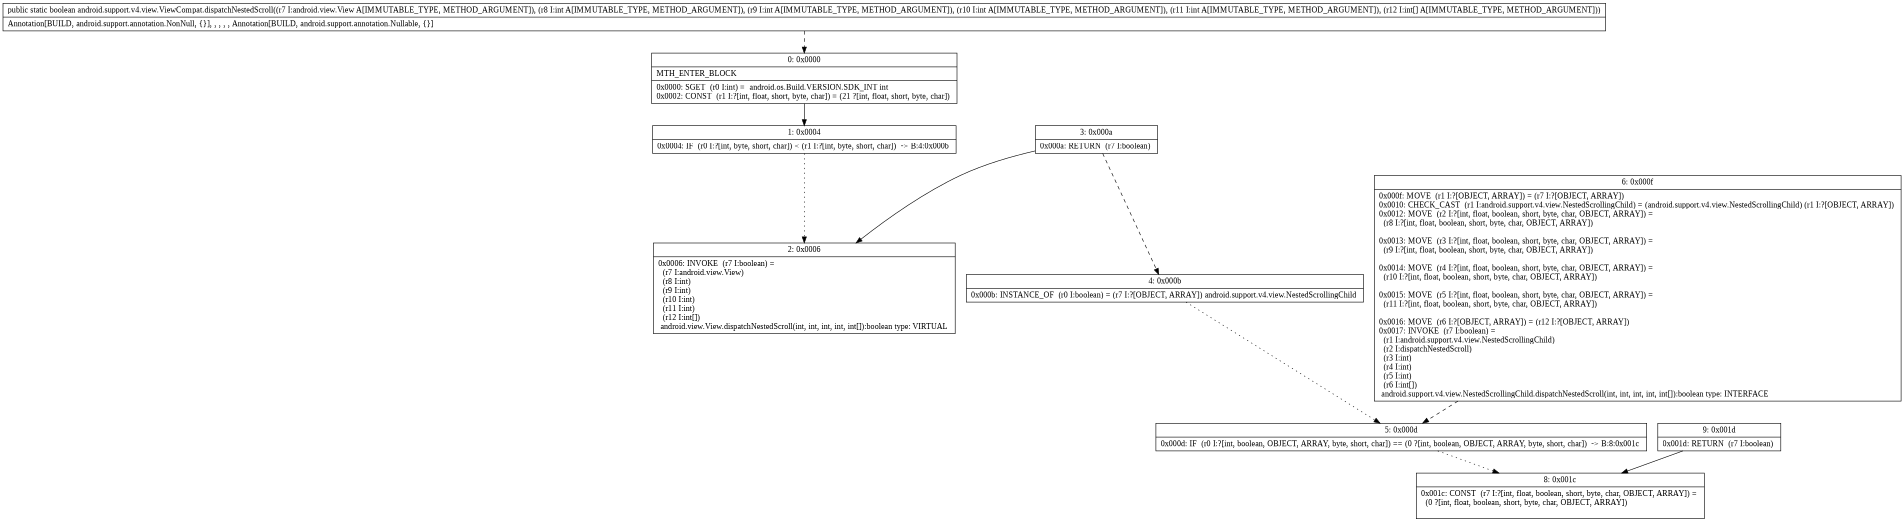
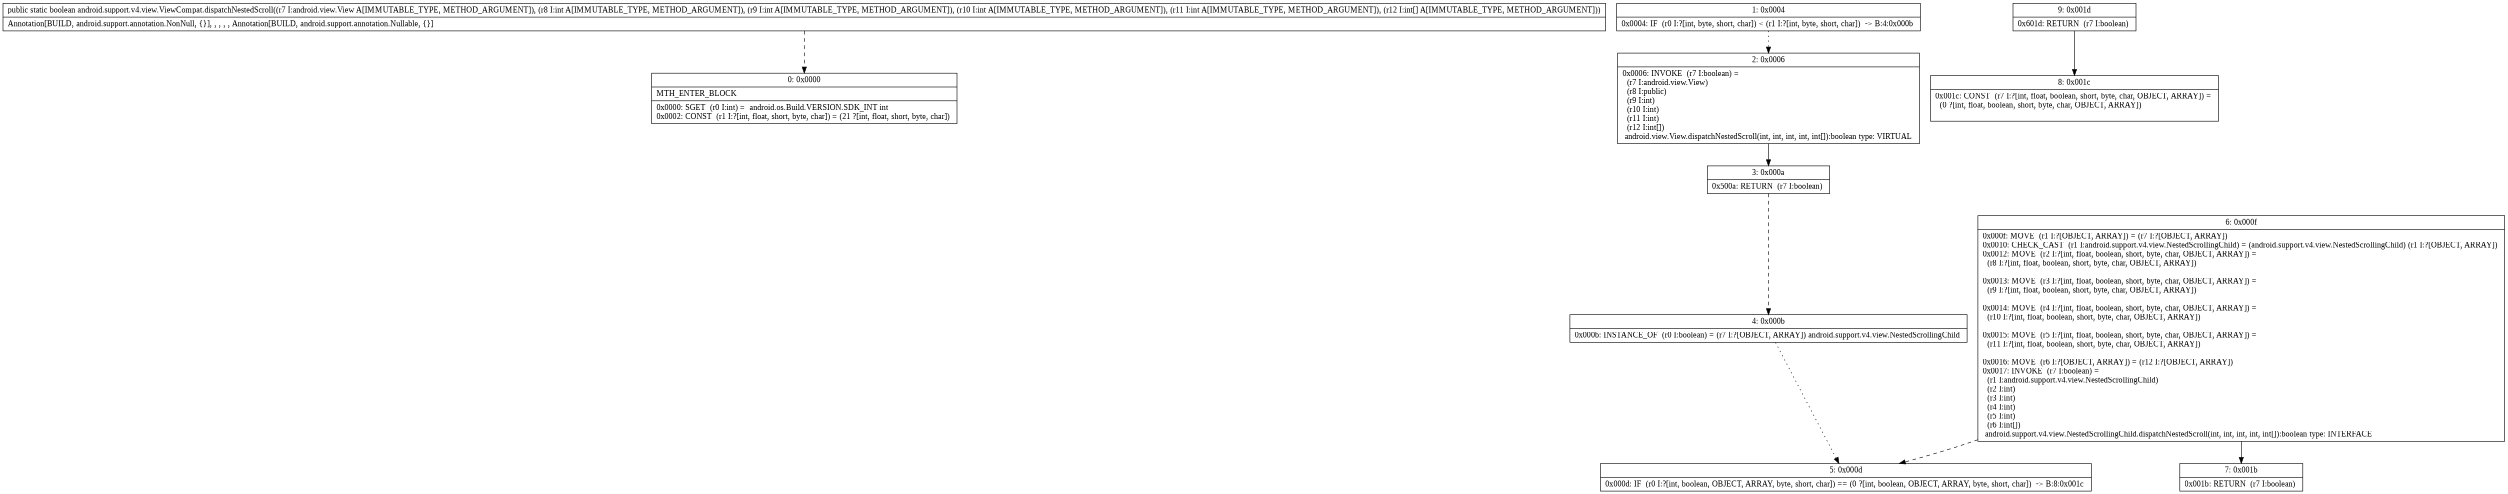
  digraph {
    fontname="Liberation Serif"
    node [fontname="Liberation Serif" shape=record]
    edge [fontname="Liberation Serif" style=solid]
    n1 [label="{0\:\ 0x0000|MTH_ENTER_BLOCK\l|0x0000: SGET  (r0 I:int) =  android.os.Build.VERSION.SDK_INT int \l0x0002: CONST  (r1 I:?[int, float, short, byte, char]) = (21 ?[int, float, short, byte, char]) \l}"]
    n2 [label="{1\:\ 0x0004|0x0004: IF  (r0 I:?[int, byte, short, char]) \< (r1 I:?[int, byte, short, char])  \-\> B:4:0x000b \l}"]
-   n3 [label="{2\:\ 0x0006|0x0006: INVOKE  (r7 I:boolean) = \l  (r7 I:android.view.View)\l  (r8 I:int)\l  (r9 I:int)\l  (r10 I:int)\l  (r11 I:int)\l  (r12 I:int[])\l android.view.View.dispatchNestedScroll(int, int, int, int, int[]):boolean type: VIRTUAL \l}"]
-   n4 [label="{3\:\ 0x000a|0x000a: RETURN  (r7 I:boolean) \l}"]
+   n3 [label="{2\:\ 0x0006|0x0006: INVOKE  (r7 I:boolean) = \l  (r7 I:android.view.View)\l  (r8 I:public)\l  (r9 I:int)\l  (r10 I:int)\l  (r11 I:int)\l  (r12 I:int[])\l android.view.View.dispatchNestedScroll(int, int, int, int, int[]):boolean type: VIRTUAL \l}"]
+   n4 [label="{3\:\ 0x000a|0x500a: RETURN  (r7 I:boolean) \l}"]
    n5 [label="{4\:\ 0x000b|0x000b: INSTANCE_OF  (r0 I:boolean) = (r7 I:?[OBJECT, ARRAY]) android.support.v4.view.NestedScrollingChild \l}"]
    n6 [label="{5\:\ 0x000d|0x000d: IF  (r0 I:?[int, boolean, OBJECT, ARRAY, byte, short, char]) == (0 ?[int, boolean, OBJECT, ARRAY, byte, short, char])  \-\> B:8:0x001c \l}"]
    n7 [label="{8\:\ 0x001c|0x001c: CONST  (r7 I:?[int, float, boolean, short, byte, char, OBJECT, ARRAY]) = \l  (0 ?[int, float, boolean, short, byte, char, OBJECT, ARRAY])\l \l}"]
-   n8 [label="{6\:\ 0x000f|0x000f: MOVE  (r1 I:?[OBJECT, ARRAY]) = (r7 I:?[OBJECT, ARRAY]) \l0x0010: CHECK_CAST  (r1 I:android.support.v4.view.NestedScrollingChild) = (android.support.v4.view.NestedScrollingChild) (r1 I:?[OBJECT, ARRAY]) \l0x0012: MOVE  (r2 I:?[int, float, boolean, short, byte, char, OBJECT, ARRAY]) = \l  (r8 I:?[int, float, boolean, short, byte, char, OBJECT, ARRAY])\l \l0x0013: MOVE  (r3 I:?[int, float, boolean, short, byte, char, OBJECT, ARRAY]) = \l  (r9 I:?[int, float, boolean, short, byte, char, OBJECT, ARRAY])\l \l0x0014: MOVE  (r4 I:?[int, float, boolean, short, byte, char, OBJECT, ARRAY]) = \l  (r10 I:?[int, float, boolean, short, byte, char, OBJECT, ARRAY])\l \l0x0015: MOVE  (r5 I:?[int, float, boolean, short, byte, char, OBJECT, ARRAY]) = \l  (r11 I:?[int, float, boolean, short, byte, char, OBJECT, ARRAY])\l \l0x0016: MOVE  (r6 I:?[OBJECT, ARRAY]) = (r12 I:?[OBJECT, ARRAY]) \l0x0017: INVOKE  (r7 I:boolean) = \l  (r1 I:android.support.v4.view.NestedScrollingChild)\l  (r2 I:dispatchNestedScroll)\l  (r3 I:int)\l  (r4 I:int)\l  (r5 I:int)\l  (r6 I:int[])\l android.support.v4.view.NestedScrollingChild.dispatchNestedScroll(int, int, int, int, int[]):boolean type: INTERFACE \l}"]
-   n10 [label="{9\:\ 0x001d|0x001d: RETURN  (r7 I:boolean) \l}"]
+   n8 [label="{6\:\ 0x000f|0x000f: MOVE  (r1 I:?[OBJECT, ARRAY]) = (r7 I:?[OBJECT, ARRAY]) \l0x0010: CHECK_CAST  (r1 I:android.support.v4.view.NestedScrollingChild) = (android.support.v4.view.NestedScrollingChild) (r1 I:?[OBJECT, ARRAY]) \l0x0012: MOVE  (r2 I:?[int, float, boolean, short, byte, char, OBJECT, ARRAY]) = \l  (r8 I:?[int, float, boolean, short, byte, char, OBJECT, ARRAY])\l \l0x0013: MOVE  (r3 I:?[int, float, boolean, short, byte, char, OBJECT, ARRAY]) = \l  (r9 I:?[int, float, boolean, short, byte, char, OBJECT, ARRAY])\l \l0x0014: MOVE  (r4 I:?[int, float, boolean, short, byte, char, OBJECT, ARRAY]) = \l  (r10 I:?[int, float, boolean, short, byte, char, OBJECT, ARRAY])\l \l0x0015: MOVE  (r5 I:?[int, float, boolean, short, byte, char, OBJECT, ARRAY]) = \l  (r11 I:?[int, float, boolean, short, byte, char, OBJECT, ARRAY])\l \l0x0016: MOVE  (r6 I:?[OBJECT, ARRAY]) = (r12 I:?[OBJECT, ARRAY]) \l0x0017: INVOKE  (r7 I:boolean) = \l  (r1 I:android.support.v4.view.NestedScrollingChild)\l  (r2 I:int)\l  (r3 I:int)\l  (r4 I:int)\l  (r5 I:int)\l  (r6 I:int[])\l android.support.v4.view.NestedScrollingChild.dispatchNestedScroll(int, int, int, int, int[]):boolean type: INTERFACE \l}"]
+   n9 [label="{7\:\ 0x001b|0x001b: RETURN  (r7 I:boolean) \l}"]
+   n10 [label="{9\:\ 0x001d|0x601d: RETURN  (r7 I:boolean) \l}"]
    n11 [label="{public static boolean android.support.v4.view.ViewCompat.dispatchNestedScroll((r7 I:android.view.View A[IMMUTABLE_TYPE, METHOD_ARGUMENT]), (r8 I:int A[IMMUTABLE_TYPE, METHOD_ARGUMENT]), (r9 I:int A[IMMUTABLE_TYPE, METHOD_ARGUMENT]), (r10 I:int A[IMMUTABLE_TYPE, METHOD_ARGUMENT]), (r11 I:int A[IMMUTABLE_TYPE, METHOD_ARGUMENT]), (r12 I:int[] A[IMMUTABLE_TYPE, METHOD_ARGUMENT]))  | Annotation[BUILD, android.support.annotation.NonNull, \{\}], , , , , Annotation[BUILD, android.support.annotation.Nullable, \{\}]\l}"]
-   n1 -> n2
    n2 -> n3 [style=dotted]
-   n4 -> n3
+   n3 -> n4
    n4 -> n5 [style=dashed]
    n5 -> n6 [style=dotted]
-   n6 -> n7 [style=dotted]
    n8 -> n6 [style=dashed]
+   n8 -> n9
    n10 -> n7
    n11 -> n1 [style=dashed]
  }
